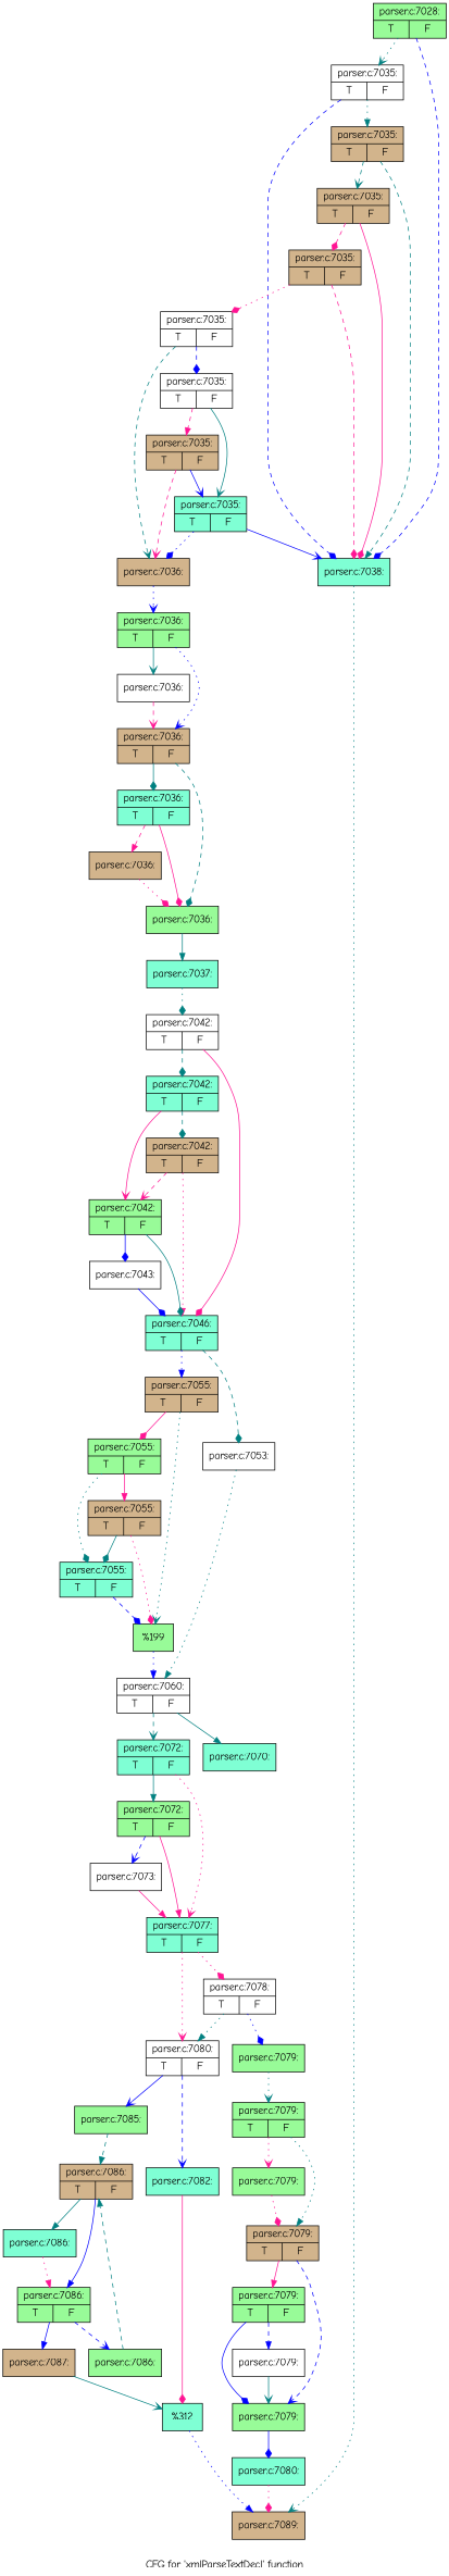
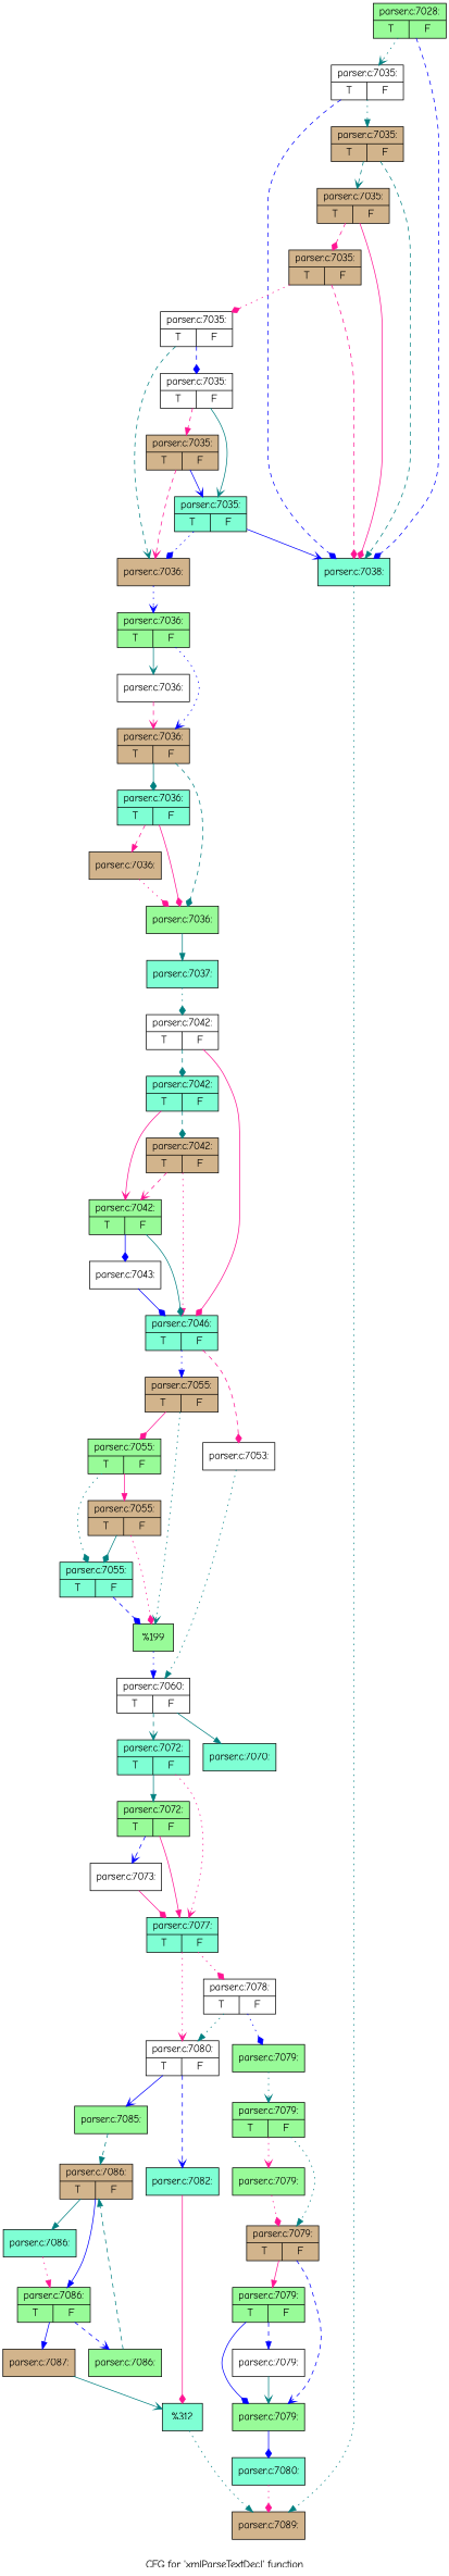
  digraph {
    fontname="Comic Neue"
    label="CFG for 'xmlParseTextDecl' function"
    node [fillcolor=palegreen fontname="Comic Neue" shape=record style=filled]
    edge [arrowhead=diamond color=teal fontname="Comic Neue" style=solid]
    n1 [label="{parser.c:7028:|{<s0>T|<s1>F}}"]
    n2 [fillcolor=white label="{parser.c:7035:|{<s0>T|<s1>F}}"]
    n3 [fillcolor=aquamarine label="{parser.c:7038:}"]
    n4 [fillcolor=tan label="{parser.c:7035:|{<s0>T|<s1>F}}"]
    n5 [fillcolor=tan label="{parser.c:7089:}"]
    n6 [fillcolor=tan label="{parser.c:7035:|{<s0>T|<s1>F}}"]
    n7 [fillcolor=tan label="{parser.c:7035:|{<s0>T|<s1>F}}"]
    n8 [fillcolor=white label="{parser.c:7035:|{<s0>T|<s1>F}}"]
    n9 [fillcolor=tan label="{parser.c:7036:}"]
    n10 [fillcolor=white label="{parser.c:7035:|{<s0>T|<s1>F}}"]
    n11 [label="{parser.c:7036:|{<s0>T|<s1>F}}"]
    n12 [fillcolor=tan label="{parser.c:7035:|{<s0>T|<s1>F}}"]
    n13 [fillcolor=aquamarine label="{parser.c:7035:|{<s0>T|<s1>F}}"]
    n14 [fillcolor=white label="{parser.c:7036:}"]
    n15 [fillcolor=tan label="{parser.c:7036:|{<s0>T|<s1>F}}"]
    n16 [fillcolor=aquamarine label="{parser.c:7036:|{<s0>T|<s1>F}}"]
    n17 [label="{parser.c:7036:}"]
    n18 [fillcolor=tan label="{parser.c:7036:}"]
    n19 [fillcolor=aquamarine label="{parser.c:7037:}"]
    n20 [fillcolor=white label="{parser.c:7042:|{<s0>T|<s1>F}}"]
    n21 [fillcolor=aquamarine label="{parser.c:7046:|{<s0>T|<s1>F}}"]
    n22 [fillcolor=aquamarine label="{parser.c:7042:|{<s0>T|<s1>F}}"]
    n23 [fillcolor=white label="{parser.c:7053:}"]
    n24 [fillcolor=tan label="{parser.c:7055:|{<s0>T|<s1>F}}"]
    n25 [fillcolor=tan label="{parser.c:7042:|{<s0>T|<s1>F}}"]
    n26 [label="{parser.c:7042:|{<s0>T|<s1>F}}"]
    n27 [fillcolor=white label="{parser.c:7060:|{<s0>T|<s1>F}}"]
    n28 [label="{%199}"]
    n29 [label="{parser.c:7055:|{<s0>T|<s1>F}}"]
    n30 [fillcolor=white label="{parser.c:7043:}"]
    n31 [fillcolor=aquamarine label="{parser.c:7070:}"]
    n32 [fillcolor=aquamarine label="{parser.c:7072:|{<s0>T|<s1>F}}"]
    n33 [fillcolor=tan label="{parser.c:7055:|{<s0>T|<s1>F}}"]
    n34 [fillcolor=aquamarine label="{parser.c:7055:|{<s0>T|<s1>F}}"]
    n35 [label="{parser.c:7072:|{<s0>T|<s1>F}}"]
    n36 [fillcolor=aquamarine label="{parser.c:7077:|{<s0>T|<s1>F}}"]
    n37 [fillcolor=white label="{parser.c:7073:}"]
    n38 [fillcolor=white label="{parser.c:7078:|{<s0>T|<s1>F}}"]
    n39 [fillcolor=white label="{parser.c:7080:|{<s0>T|<s1>F}}"]
    n40 [label="{parser.c:7079:}"]
    n41 [fillcolor=aquamarine label="{parser.c:7082:}"]
    n42 [label="{parser.c:7085:}"]
    n43 [label="{parser.c:7079:|{<s0>T|<s1>F}}"]
    n44 [fillcolor=aquamarine label="{%312}"]
    n45 [fillcolor=tan label="{parser.c:7086:|{<s0>T|<s1>F}}"]
    n46 [label="{parser.c:7079:}"]
    n47 [fillcolor=tan label="{parser.c:7079:|{<s0>T|<s1>F}}"]
    n48 [label="{parser.c:7079:|{<s0>T|<s1>F}}"]
    n49 [label="{parser.c:7079:}"]
    n50 [fillcolor=white label="{parser.c:7079:}"]
    n51 [fillcolor=aquamarine label="{parser.c:7080:}"]
    n52 [fillcolor=aquamarine label="{parser.c:7086:}"]
    n53 [label="{parser.c:7086:|{<s0>T|<s1>F}}"]
    n54 [label="{parser.c:7086:}"]
    n55 [fillcolor=tan label="{parser.c:7087:}"]
    n1 -> n2 [arrowhead=vee style=dotted]
    n1 -> n3 [color=blue style=dashed]
    n2 -> n3 [color=blue style=dashed]
    n2 -> n4 [arrowhead=normal style=dotted]
-   n3 -> n5 [arrowhead=vee style=dotted]
+   n3 -> n5 [arrowhead=normal style=dotted]
    n4 -> n3 [arrowhead=normal style=dashed]
    n4 -> n6 [arrowhead=vee style=dashed]
    n6 -> n3 [color=deeppink]
    n6 -> n7 [color=deeppink style=dashed]
    n7 -> n3 [color=deeppink style=dashed]
    n7 -> n8 [color=deeppink style=dotted]
    n8 -> n9 [arrowhead=vee style=dashed]
    n8 -> n10 [color=blue style=dashed]
    n9 -> n11 [arrowhead=vee color=blue style=dotted]
    n10 -> n12 [arrowhead=normal color=deeppink style=dashed]
    n10 -> n13 [arrowhead=vee]
    n11 -> n14 [arrowhead=vee]
    n11 -> n15 [arrowhead=vee color=blue style=dotted]
    n12 -> n9 [arrowhead=vee color=deeppink style=dashed]
    n12 -> n13 [arrowhead=vee color=blue]
    n13 -> n3 [arrowhead=vee color=blue]
    n13 -> n9 [color=blue style=dotted]
    n14 -> n15 [arrowhead=vee color=deeppink style=dashed]
    n15 -> n16
    n15 -> n17 [style=dashed]
    n16 -> n17 [color=deeppink]
    n16 -> n18 [arrowhead=normal color=deeppink style=dashed]
    n17 -> n19 [arrowhead=normal]
    n18 -> n17 [color=deeppink style=dotted]
    n19 -> n20 [style=dotted]
    n20 -> n21 [color=deeppink]
    n20 -> n22 [style=dashed]
-   n21 -> n23 [style=dashed]
+   n21 -> n23 [color=deeppink style=dashed]
    n21 -> n24 [arrowhead=normal color=blue style=dotted]
    n22 -> n25 [style=dashed]
    n22 -> n26 [arrowhead=vee color=deeppink]
    n23 -> n27 [arrowhead=normal style=dotted]
    n24 -> n28 [arrowhead=vee style=dotted]
    n24 -> n29 [color=deeppink]
    n25 -> n21 [arrowhead=normal color=deeppink style=dotted]
    n25 -> n26 [arrowhead=vee color=deeppink style=dashed]
    n26 -> n21
    n26 -> n30 [color=blue]
    n27 -> n31 [arrowhead=normal]
    n27 -> n32 [arrowhead=vee style=dashed]
    n28 -> n27 [arrowhead=normal color=blue style=dotted]
    n29 -> n33 [arrowhead=normal color=deeppink]
    n29 -> n34 [style=dotted]
    n30 -> n21 [color=blue]
    n32 -> n35 [arrowhead=normal]
    n32 -> n36 [arrowhead=vee color=deeppink style=dotted]
    n33 -> n28 [color=deeppink style=dotted]
    n33 -> n34
    n34 -> n28 [color=blue style=dashed]
    n35 -> n36 [arrowhead=normal color=deeppink]
    n35 -> n37 [arrowhead=vee color=blue style=dashed]
    n36 -> n38 [color=deeppink style=dotted]
    n36 -> n39 [arrowhead=vee color=deeppink style=dotted]
-   n37 -> n36 [arrowhead=normal color=deeppink]
+   n37 -> n36 [color=deeppink]
    n38 -> n39 [arrowhead=normal style=dotted]
    n38 -> n40 [color=blue style=dotted]
    n39 -> n41 [arrowhead=vee color=blue style=dashed]
    n39 -> n42 [arrowhead=vee color=blue]
    n40 -> n43 [arrowhead=vee style=dotted]
    n41 -> n44 [color=deeppink]
    n42 -> n45 [arrowhead=normal style=dashed]
    n43 -> n46 [arrowhead=vee color=deeppink style=dotted]
    n43 -> n47 [arrowhead=normal style=dotted]
-   n44 -> n5 [arrowhead=normal color=blue style=dotted]
+   n44 -> n5 [arrowhead=normal style=dotted]
    n45 -> n52 [arrowhead=normal]
    n45 -> n53 [arrowhead=normal color=blue]
    n46 -> n47 [color=deeppink style=dotted]
    n47 -> n48 [arrowhead=normal color=deeppink]
    n47 -> n49 [arrowhead=vee color=blue style=dashed]
    n48 -> n49 [color=blue]
    n48 -> n50 [arrowhead=normal color=blue style=dashed]
    n49 -> n51 [color=blue]
    n50 -> n49 [arrowhead=vee]
    n51 -> n5 [color=deeppink style=dotted]
    n52 -> n53 [arrowhead=normal color=deeppink style=dotted]
    n53 -> n54 [arrowhead=vee color=blue style=dashed]
    n53 -> n55 [arrowhead=normal color=blue]
    n54 -> n45 [arrowhead=normal style=dashed]
    n55 -> n44 [arrowhead=vee]
  }
